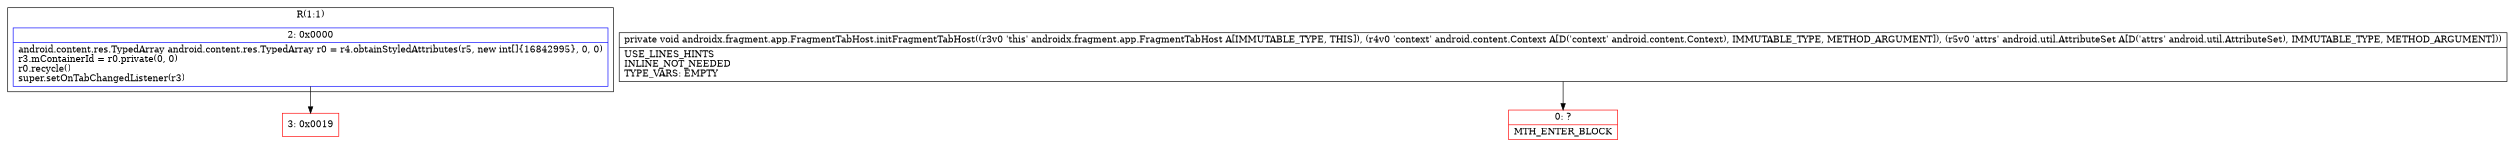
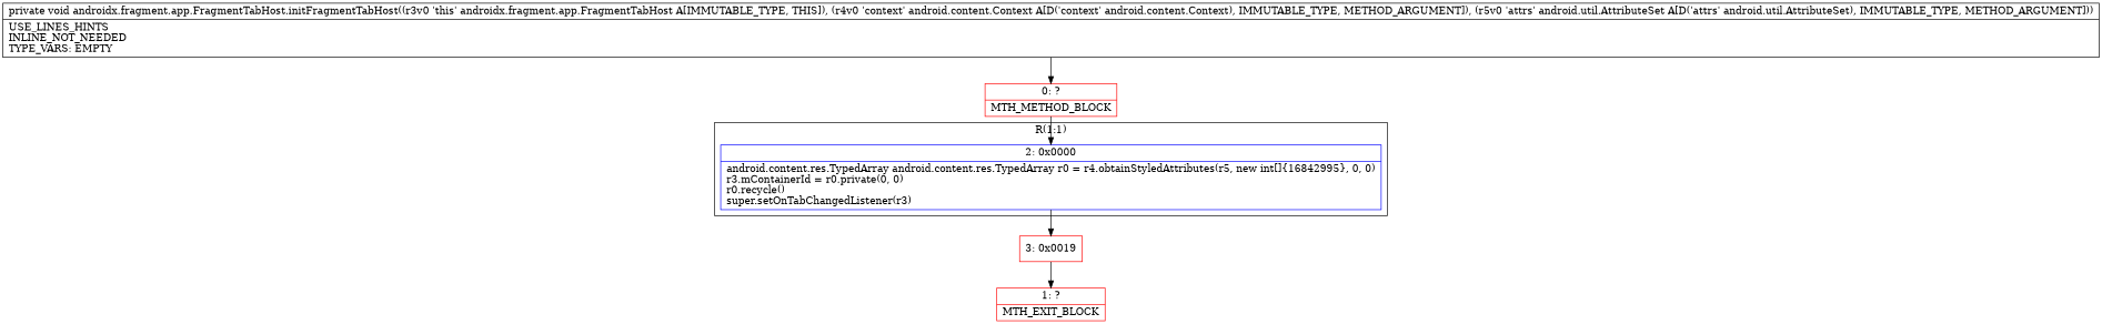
  digraph {
    node [color=red shape=record]
    n1 [color=blue label="{2\:\ 0x0000|android.content.res.TypedArray android.content.res.TypedArray r0 = r4.obtainStyledAttributes(r5, new int[]\{16842995\}, 0, 0)\lr3.mContainerId = r0.private(0, 0)\lr0.recycle()\lsuper.setOnTabChangedListener(r3)\l}"]
    n2 [label="{3\:\ 0x0019}"]
-   n4 [label="{0\:\ ?|MTH_ENTER_BLOCK\l}"]
+   n3 [label="{1\:\ ?|MTH_EXIT_BLOCK\l}"]
+   n4 [label="{0\:\ ?|MTH_METHOD_BLOCK\l}"]
    n5 [label="{private void androidx.fragment.app.FragmentTabHost.initFragmentTabHost((r3v0 'this' androidx.fragment.app.FragmentTabHost A[IMMUTABLE_TYPE, THIS]), (r4v0 'context' android.content.Context A[D('context' android.content.Context), IMMUTABLE_TYPE, METHOD_ARGUMENT]), (r5v0 'attrs' android.util.AttributeSet A[D('attrs' android.util.AttributeSet), IMMUTABLE_TYPE, METHOD_ARGUMENT]))  | USE_LINES_HINTS\lINLINE_NOT_NEEDED\lTYPE_VARS: EMPTY\l}" color=""]
    subgraph cluster_1 {
      label="R(1:1)"
      n1
    }
    n1 -> n2
+   n2 -> n3
+   n4 -> n1
    n5 -> n4
  }
